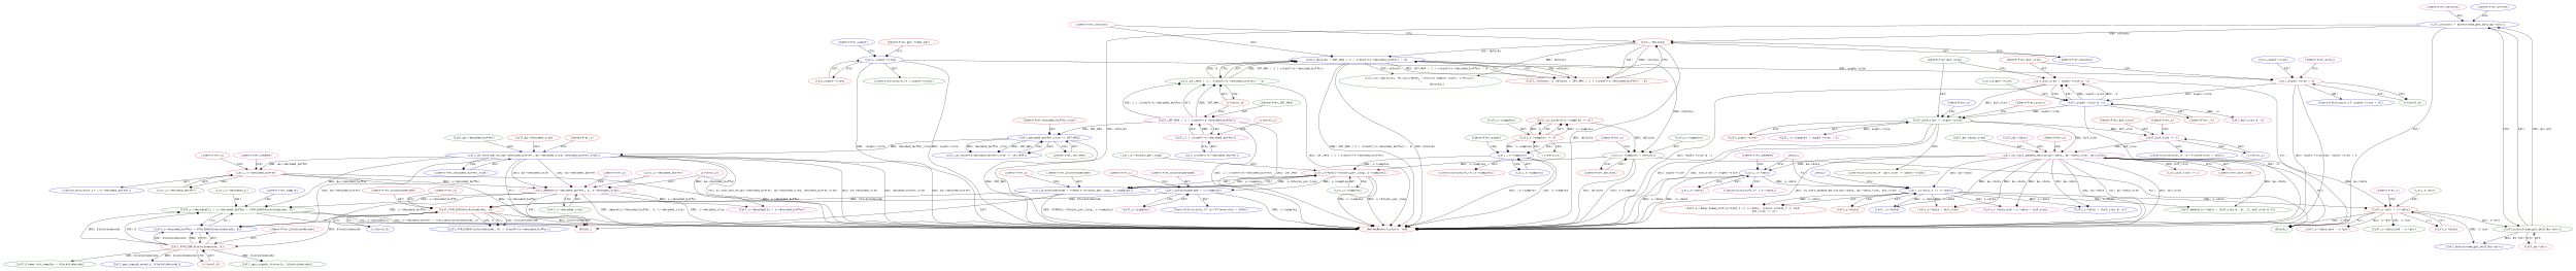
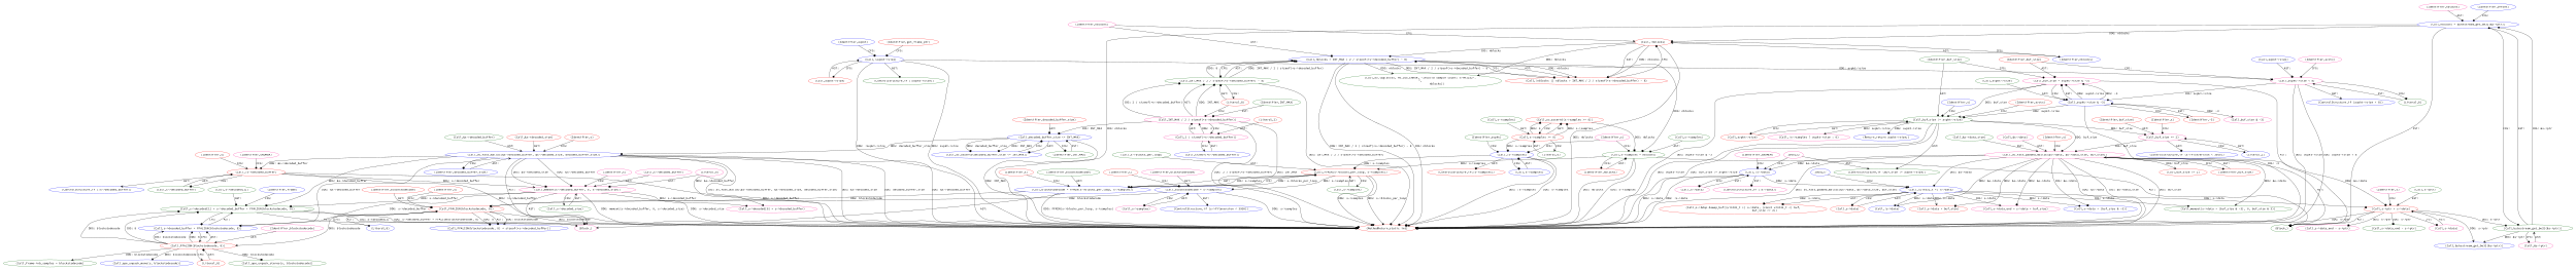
  digraph {
    fontname="Source Code Pro"
    node [color=red fontname="Source Code Pro"]
    edge [arrowhead=box fontname="Source Code Pro"]
    n1 [color=darkgreen label="(Call,s->decoded[1] = s->decoded_buffer + FFALIGN(blockstodecode, 8))"]
    n2 [label="(MethodReturn,static int)"]
    n3 [color=deeppink label="(Block,)"]
    n4 [color=blue label="(Call,s->decoded_buffer + FFALIGN(blockstodecode, 8))"]
    n5 [label="(Call,FFALIGN(blockstodecode, 8))"]
    n6 [color=blue label="(Call,av_fast_malloc(&s->decoded_buffer, &s->decoded_size, decoded_buffer_size))"]
    n7 [color=deeppink label="(Call,memset(s->decoded_buffer, 0, s->decoded_size))"]
    n8 [label="(Call,!s->decoded_buffer)"]
    n9 [color=deeppink label="(Call,s->decoded[0] = s->decoded_buffer)"]
    n10 [color=blue label="(Identifier,decoded_buffer_size)"]
    n11 [color=darkgreen label="(Call,s->decoded_size)"]
    n12 [color=darkgreen label="(Call,s->decoded_buffer)"]
    n13 [color=blue label="(ControlStructure,if (!s->decoded_buffer))"]
    n14 [color=blue label="(Call,decoded_buffer_size <= INT_MAX)"]
    n15 [color=blue label="(Call,av_assert0(decoded_buffer_size <= INT_MAX))"]
    n16 [color=darkgreen label="(Identifier,INT_MAX)"]
    n17 [color=deeppink label="(Call,INT_MAX / 2 / sizeof(*s->decoded_buffer))"]
    n18 [color=deeppink label="(Call,2 / sizeof(*s->decoded_buffer))"]
    n19 [color=darkgreen label="(Call,INT_MAX / 2 / sizeof(*s->decoded_buffer) - 8)"]
    n20 [color=blue label="(Call,sizeof(*s->decoded_buffer))"]
    n21 [color=blue label="(Call,nblocks > INT_MAX / 2 / sizeof(*s->decoded_buffer) - 8)"]
    n22 [label="(Literal,8)"]
    n23 [color=darkgreen label="(Call,frame->nb_samples = blockstodecode)"]
    n24 [color=blue label="(Call,ape_unpack_mono(s, blockstodecode))"]
    n25 [label="(Literal,8)"]
    n26 [color=darkgreen label="(Call,ape_unpack_stereo(s, blockstodecode))"]
    n27 [label="(Call,FFALIGN(blockstodecode, 8))"]
    n28 [color=blue label="(Literal,8)"]
    n29 [color=blue label="(Call,FFALIGN(blockstodecode, 8) * sizeof(*s->decoded_buffer))"]
    n30 [color=blue label="(Call,blockstodecode = s->samples)"]
    n31 [color=blue label="(ControlStructure,if (s->fileversion < 3930))"]
    n32 [color=deeppink label="(Call,s->samples)"]
    n33 [label="(Call,FFMIN(s->blocks_per_loop, s->samples))"]
    n34 [color=blue label="(Call,blockstodecode = FFMIN(s->blocks_per_loop, s->samples))"]
    n35 [color=darkgreen label="(Call,s->samples)"]
    n36 [color=darkgreen label="(Call,s->samples = nblocks)"]
    n37 [color=darkgreen label="(Block,)"]
    n38 [label="(Identifier,nblocks)"]
    n39 [label="(Call,!nblocks || nblocks > INT_MAX / 2 / sizeof(*s->decoded_buffer) - 8)"]
    n40 [color=darkgreen label="(Call,av_log(avctx, AV_LOG_ERROR, \"Invalid sample count: %\"PRIu32\".\n\",\n                    nblocks))"]
    n41 [label="(Call,!nblocks)"]
    n42 [color=blue label="(Identifier,nblocks)"]
    n43 [color=blue label="(Call,nblocks = bytestream_get_be32(&s->ptr))"]
    n44 [color=darkgreen label="(Call,bytestream_get_be32(&s->ptr))"]
    n45 [color=blue label="(Call,bytestream_get_be32(&s->ptr))"]
    n46 [color=deeppink label="(Call,&s->ptr)"]
    n47 [label="(Call,s->ptr = s->data)"]
    n48 [color=deeppink label="(Call,s->data)"]
    n49 [color=deeppink label="(Call,s->data_end - s->ptr)"]
    n50 [color=darkgreen label="(Call,s->data_end - s->ptr)"]
    n51 [color=deeppink label="(Call,av_fast_padded_malloc(&s->data, &s->data_size, buf_size))"]
    n52 [color=blue label="(Call,(uint32_t *) s->data)"]
    n53 [color=blue label="(Call,!s->data)"]
    n54 [label="(Call,buf_size >> 2)"]
    n55 [color=deeppink label="(Call,s->data_end = s->data + buf_size)"]
    n56 [label="(Call,s->data + buf_size)"]
    n57 [color=darkgreen label="(Call,memset(s->data + (buf_size & ~3), 0, buf_size & 3))"]
    n58 [color=blue label="(Call,s->data + (buf_size & ~3))"]
    n59 [label="(Identifier,buf_size)"]
    n60 [color=blue label="(Call,!s->data)"]
    n61 [label="(Call,s->bdsp.bswap_buf((uint32_t *) s->data, (const uint32_t *) buf,\n                          buf_size >> 2))"]
    n62 [label="(Call,s->data)"]
    n63 [color=deeppink label="(Call,s->data)"]
    n64 [color=deeppink label="(ControlStructure,if (!s->data))"]
    n65 [color=deeppink label="(Call,buf_size += 2)"]
    n66 [color=blue label="(Literal,2)"]
    n67 [color=blue label="(ControlStructure,if (s->fileversion < 3950))"]
    n68 [color=darkgreen label="(Call,buf_size != avpkt->size)"]
    n69 [color=deeppink label="(Call,!s->samples ? avpkt->size : 0)"]
    n70 [color=darkgreen label="(ControlStructure,if (buf_size != avpkt->size))"]
+   n71 [color=blue label="(Return,return avpkt->size;)"]
    n72 [label="(Call,avpkt->size)"]
    n73 [color=deeppink label="(Call,buf_size = avpkt->size & ~3)"]
    n74 [color=blue label="(Call,avpkt->size & ~3)"]
    n75 [color=deeppink label="(Call,buf_size & ~3)"]
    n76 [label="(Identifier,~3)"]
    n77 [color=deeppink label="(Call,avpkt->size < 8)"]
    n78 [color=blue label="(ControlStructure,if (avpkt->size < 8))"]
    n79 [color=darkgreen label="(Literal,8)"]
    n80 [color=blue label="(Call,!avpkt->size)"]
    n81 [label="(Call,avpkt->size)"]
    n82 [color=darkgreen label="(ControlStructure,if (!avpkt->size))"]
    n83 [color=blue label="(Call,!s->samples)"]
    n84 [color=blue label="(Call,s->samples)"]
    n85 [label="(ControlStructure,if(!s->samples))"]
    n86 [label="(Call,s->samples >= 0)"]
    n87 [label="(Call,av_assert0(s->samples >= 0))"]
    n88 [color=darkgreen label="(Literal,0)"]
    n89 [color=deeppink label="(Identifier,nblocks)"]
    n90 [color=deeppink label="(Identifier,ENOMEM)"]
    n91 [color=deeppink label="(Identifier,nblocks)"]
    n92 [label="(Identifier,buf_size)"]
    n93 [color=blue label="(Call,avpkt->size)"]
    n94 [label="(Identifier,s)"]
    n95 [color=deeppink label="(Call,&s->data)"]
    n96 [label="(Identifier,s)"]
    n97 [label="(Identifier,buf_size)"]
    n98 [label="(Identifier,avctx)"]
    n99 [color=blue label="(Identifier,offset)"]
    n100 [color=darkgreen label="(Call,&s->decoded_buffer)"]
    n101 [label="(Call,&s->decoded_size)"]
    n102 [label="(Identifier,blockstodecode)"]
    n103 [label="(Identifier,decoded_buffer_size)"]
    n104 [label="(Identifier,L)"]
    n105 [color=darkgreen label="(Identifier,blockstodecode)"]
    n106 [color=blue label="(Identifier,avpkt)"]
-   n107 [color=blue label="(Identifier,sample)"]
+   n107 [color=blue label="(Identifier,frame)"]
    n108 [label="(Identifier,s)"]
    n109 [color=darkgreen label="(Identifier,INT_MAX)"]
    n110 [color=darkgreen label="(Call,s->samples)"]
    n111 [color=darkgreen label="(Call,s->ptr)"]
    n112 [color=deeppink label="(Identifier,s)"]
    n113 [color=deeppink label="(Identifier,s)"]
    n114 [label="(Identifier,s)"]
    n115 [color=blue label="(Identifier,s)"]
    n116 [color=darkgreen label="(Identifier,buf_size)"]
    n117 [color=deeppink label="(Identifier,blockstodecode)"]
    n118 [label="(Identifier,got_frame_ptr)"]
    n119 [color=darkgreen label="(Call,s->samples)"]
    n120 [color=darkgreen label="(Call,s->blocks_per_loop)"]
    n121 [label="(Identifier,s)"]
    n122 [color=deeppink label="(Identifier,s)"]
    n123 [label="(Identifier,s)"]
    n124 [label="(Literal,2)"]
    n125 [color=deeppink label="(Identifier,ENOMEM)"]
    n126 [color=darkgreen label="(Call,avpkt->size)"]
    n127 [color=darkgreen label="(Call,&s->data_size)"]
    n128 [color=darkgreen label="(Call,s->decoded[1])"]
    n129 [color=deeppink label="(Call,s->decoded_buffer)"]
    n130 [color=deeppink label="(Identifier,avctx)"]
    n131 [color=darkgreen label="(Identifier,avpkt)"]
    n132 [color=deeppink label="(Literal,0)"]
    n133 [color=deeppink label="(Identifier,blockstodecode)"]
    1000222 [color=deeppink]
    1000227 [color=blue]
    n1 -> n2 [label="DDG: s->decoded_buffer + FFALIGN(blockstodecode, 8)"]
    n1 -> n2 [arrowhead=dot label="DDG: s->decoded[1]"]
    n1 -> n3 [arrowhead=dot label="AST: "]
    n1 -> n4 [label="CFG: "]
    n4 -> n1 [arrowhead=dot label="AST: "]
    n4 -> n5 [arrowhead=vee label="CFG: "]
    n5 -> n1 [label="DDG: blockstodecode"]
    n5 -> n1 [label="DDG: 8"]
    n5 -> n4 [arrowhead=dot label="AST: "]
    n5 -> n4 [arrowhead=vee label="DDG: blockstodecode"]
    n5 -> n4 [arrowhead=dot label="DDG: 8"]
    n5 -> n23 [arrowhead=vee label="DDG: blockstodecode"]
    n5 -> n24 [arrowhead=dot label="DDG: blockstodecode"]
    n5 -> n25 [arrowhead=vee label="CFG: "]
    n5 -> n26 [label="DDG: blockstodecode"]
    n6 -> n1 [label="DDG: &s->decoded_buffer"]
    n6 -> n2 [arrowhead=dot label="DDG: av_fast_malloc(&s->decoded_buffer, &s->decoded_size, decoded_buffer_size)"]
    n6 -> n2 [arrowhead=vee label="DDG: &s->decoded_size"]
    n6 -> n2 [arrowhead=dot label="DDG: decoded_buffer_size"]
    n6 -> n2 [arrowhead=dot label="DDG: &s->decoded_buffer"]
    n6 -> n3 [label="AST: "]
    n6 -> n4 [arrowhead=vee label="DDG: &s->decoded_buffer"]
    n6 -> n7 [label="DDG: &s->decoded_buffer"]
    n6 -> n7 [label="DDG: &s->decoded_size"]
    n6 -> n8 [arrowhead=dot label="DDG: &s->decoded_buffer"]
    n6 -> n9 [arrowhead=dot label="DDG: &s->decoded_buffer"]
    n6 -> n10 [label="CFG: "]
    n7 -> n1 [label="DDG: s->decoded_buffer"]
    n7 -> n2 [label="DDG: memset(s->decoded_buffer, 0, s->decoded_size)"]
    n7 -> n2 [arrowhead=dot label="DDG: s->decoded_size"]
    n7 -> n3 [arrowhead=vee label="AST: "]
    n7 -> n4 [arrowhead=dot label="DDG: s->decoded_buffer"]
    n7 -> n9 [arrowhead=dot label="DDG: s->decoded_buffer"]
    n7 -> n11 [arrowhead=vee label="CFG: "]
    n8 -> n2 [arrowhead=dot label="DDG: s->decoded_buffer"]
    n8 -> n2 [arrowhead=vee label="DDG: !s->decoded_buffer"]
    n8 -> n7 [arrowhead=vee label="DDG: s->decoded_buffer"]
    n8 -> n12 [label="CFG: "]
    n8 -> n13 [arrowhead=vee label="AST: "]
    n10 -> n6 [arrowhead=vee label="AST: "]
    n11 -> n7 [arrowhead=vee label="AST: "]
    n12 -> n8 [arrowhead=dot label="AST: "]
    n14 -> n2 [label="DDG: INT_MAX"]
    n14 -> n6 [label="DDG: decoded_buffer_size"]
    n14 -> n15 [label="AST: "]
    n14 -> n15 [label="DDG: decoded_buffer_size"]
    n14 -> n15 [label="DDG: INT_MAX"]
    n14 -> n16 [label="CFG: "]
    n15 -> n14 [label="CFG: "]
    n16 -> n14 [arrowhead=dot label="AST: "]
    n17 -> n2 [arrowhead=dot label="DDG: 2 / sizeof(*s->decoded_buffer)"]
    n17 -> n2 [label="DDG: INT_MAX"]
    n17 -> n14 [label="DDG: INT_MAX"]
    n17 -> n18 [arrowhead=vee label="CFG: "]
    n17 -> n19 [arrowhead=dot label="AST: "]
    n17 -> n19 [label="DDG: INT_MAX"]
    n17 -> n19 [label="DDG: 2 / sizeof(*s->decoded_buffer)"]
    n18 -> n17 [arrowhead=dot label="AST: "]
    n18 -> n17 [arrowhead=vee label="DDG: 2"]
    n18 -> n20 [arrowhead=vee label="CFG: "]
    n19 -> n2 [label="DDG: INT_MAX / 2 / sizeof(*s->decoded_buffer)"]
    n19 -> n21 [label="AST: "]
    n19 -> n21 [label="DDG: INT_MAX / 2 / sizeof(*s->decoded_buffer)"]
    n19 -> n21 [label="DDG: 8"]
    n19 -> n22 [arrowhead=vee label="CFG: "]
    n20 -> n18 [arrowhead=vee label="AST: "]
    n21 -> n2 [arrowhead=dot label="DDG: nblocks"]
    n21 -> n2 [label="DDG: INT_MAX / 2 / sizeof(*s->decoded_buffer) - 8"]
    n21 -> n19 [label="CFG: "]
    n21 -> n36 [label="DDG: nblocks"]
    n21 -> n39 [arrowhead=vee label="AST: "]
    n21 -> n39 [arrowhead=dot label="DDG: nblocks"]
    n21 -> n39 [label="DDG: INT_MAX / 2 / sizeof(*s->decoded_buffer) - 8"]
    n21 -> n40 [arrowhead=vee label="DDG: nblocks"]
    n22 -> n17 [arrowhead=dot label="CFG: "]
    n22 -> n19 [label="AST: "]
    n25 -> n5 [label="AST: "]
    n27 -> n2 [arrowhead=vee label="DDG: blockstodecode"]
    n27 -> n5 [arrowhead=vee label="DDG: blockstodecode"]
    n27 -> n28 [arrowhead=dot label="CFG: "]
    n27 -> n29 [label="AST: "]
    n27 -> n29 [arrowhead=vee label="DDG: blockstodecode"]
    n27 -> n29 [label="DDG: 8"]
    n28 -> n27 [arrowhead=dot label="AST: "]
    n30 -> n2 [label="DDG: s->samples"]
    n30 -> n27 [label="DDG: blockstodecode"]
    n30 -> n31 [arrowhead=dot label="AST: "]
    n30 -> n32 [label="CFG: "]
    n32 -> n30 [label="AST: "]
    n33 -> n2 [label="DDG: s->samples"]
    n33 -> n2 [arrowhead=dot label="DDG: s->blocks_per_loop"]
    n33 -> n30 [arrowhead=dot label="DDG: s->samples"]
    n33 -> n34 [label="AST: "]
    n33 -> n34 [arrowhead=vee label="DDG: s->blocks_per_loop"]
    n33 -> n34 [arrowhead=dot label="DDG: s->samples"]
    n33 -> n35 [arrowhead=vee label="CFG: "]
    n34 -> n2 [arrowhead=dot label="DDG: FFMIN(s->blocks_per_loop, s->samples)"]
    n34 -> n3 [arrowhead=vee label="AST: "]
    n34 -> n27 [arrowhead=vee label="DDG: blockstodecode"]
    n34 -> n33 [label="CFG: "]
    n35 -> n33 [arrowhead=vee label="AST: "]
    n36 -> n2 [arrowhead=dot label="DDG: nblocks"]
    n36 -> n2 [arrowhead=dot label="DDG: s->samples"]
    n36 -> n33 [arrowhead=vee label="DDG: s->samples"]
    n36 -> n37 [arrowhead=dot label="AST: "]
    n36 -> n38 [arrowhead=dot label="CFG: "]
    n38 -> n36 [label="AST: "]
    n39 -> n21 [label="CFG: "]
    n39 -> n41 [label="CFG: "]
    n41 -> n2 [arrowhead=dot label="DDG: nblocks"]
    n41 -> n21 [arrowhead=dot label="DDG: nblocks"]
    n41 -> n39 [arrowhead=vee label="AST: "]
    n41 -> n39 [arrowhead=dot label="DDG: nblocks"]
    n41 -> n40 [arrowhead=vee label="DDG: nblocks"]
    n41 -> n42 [arrowhead=dot label="CFG: "]
    n42 -> n41 [arrowhead=vee label="AST: "]
    n43 -> n2 [arrowhead=vee label="DDG: nblocks"]
    n43 -> n37 [label="AST: "]
    n43 -> n41 [label="DDG: nblocks"]
    n43 -> n44 [arrowhead=dot label="CFG: "]
    n44 -> n43 [arrowhead=dot label="AST: "]
    n44 -> n43 [arrowhead=dot label="DDG: &s->ptr"]
    n44 -> n45 [arrowhead=vee label="DDG: &s->ptr"]
    n44 -> n46 [arrowhead=dot label="CFG: "]
    n46 -> n44 [arrowhead=vee label="AST: "]
    n47 -> n2 [label="DDG: s->ptr"]
    n47 -> n37 [label="AST: "]
    n47 -> n44 [arrowhead=dot label="DDG: s->ptr"]
    n47 -> n45 [arrowhead=vee label="DDG: s->ptr"]
    n47 -> n48 [label="CFG: "]
    n47 -> n49 [label="DDG: s->ptr"]
    n47 -> n50 [label="DDG: s->ptr"]
    n48 -> n47 [arrowhead=dot label="AST: "]
    n51 -> n2 [arrowhead=vee label="DDG: &s->data"]
    n51 -> n2 [arrowhead=dot label="DDG: &s->data_size"]
    n51 -> n2 [arrowhead=vee label="DDG: buf_size"]
    n51 -> n2 [arrowhead=vee label="DDG: av_fast_padded_malloc(&s->data, &s->data_size, buf_size)"]
    n51 -> n37 [label="AST: "]
    n51 -> n47 [label="DDG: &s->data"]
    n51 -> n52 [arrowhead=dot label="DDG: &s->data"]
    n51 -> n53 [arrowhead=vee label="DDG: &s->data"]
    n51 -> n54 [arrowhead=vee label="DDG: buf_size"]
    n51 -> n55 [label="DDG: &s->data"]
    n51 -> n56 [label="DDG: &s->data"]
    n51 -> n57 [arrowhead=vee label="DDG: &s->data"]
    n51 -> n58 [label="DDG: &s->data"]
    n51 -> n59 [arrowhead=dot label="CFG: "]
    n51 -> n60 [arrowhead=vee label="DDG: &s->data"]
    n52 -> n47 [label="DDG: s->data"]
    n52 -> n55 [arrowhead=vee label="DDG: s->data"]
    n52 -> n56 [arrowhead=vee label="DDG: s->data"]
    n52 -> n57 [arrowhead=dot label="DDG: s->data"]
    n52 -> n58 [arrowhead=dot label="DDG: s->data"]
    n52 -> n60 [arrowhead=dot label="DDG: s->data"]
    n52 -> n61 [label="AST: "]
    n52 -> n61 [label="DDG: s->data"]
    n52 -> n62 [label="CFG: "]
    n53 -> n2 [label="DDG: s->data"]
    n53 -> n2 [label="DDG: !s->data"]
    n53 -> n52 [arrowhead=dot label="DDG: s->data"]
    n53 -> n63 [label="CFG: "]
    n53 -> n64 [label="AST: "]
    n59 -> n51 [arrowhead=vee label="AST: "]
    n62 -> n52 [label="AST: "]
    n63 -> n53 [arrowhead=dot label="AST: "]
    n65 -> n51 [arrowhead=dot label="DDG: buf_size"]
    n65 -> n66 [arrowhead=dot label="CFG: "]
    n65 -> n67 [label="AST: "]
    n66 -> n65 [arrowhead=dot label="AST: "]
    n68 -> n2 [arrowhead=vee label="DDG: avpkt->size"]
    n68 -> n2 [label="DDG: buf_size != avpkt->size"]
    n68 -> n51 [arrowhead=dot label="DDG: buf_size"]
    n68 -> n65 [arrowhead=dot label="DDG: buf_size"]
    n68 -> n69 [arrowhead=vee label="DDG: avpkt->size"]
    n68 -> n70 [arrowhead=dot label="AST: "]
+   n68 -> n71 [label="DDG: avpkt->size"]
    n68 -> n72 [arrowhead=dot label="CFG: "]
    n72 -> n68 [label="AST: "]
    n73 -> n2 [arrowhead=dot label="DDG: avpkt->size & ~3"]
    n73 -> n37 [label="AST: "]
    n73 -> n68 [arrowhead=dot label="DDG: buf_size"]
    n73 -> n74 [arrowhead=vee label="CFG: "]
    n74 -> n2 [label="DDG: ~3"]
    n74 -> n68 [label="DDG: avpkt->size"]
    n74 -> n73 [label="AST: "]
    n74 -> n73 [arrowhead=dot label="DDG: avpkt->size"]
    n74 -> n73 [arrowhead=dot label="DDG: ~3"]
    n74 -> n75 [arrowhead=vee label="DDG: ~3"]
    n74 -> n76 [arrowhead=dot label="CFG: "]
    n76 -> n74 [arrowhead=dot label="AST: "]
    n77 -> n2 [label="DDG: avpkt->size"]
    n77 -> n2 [label="DDG: avpkt->size < 8"]
    n77 -> n74 [arrowhead=dot label="DDG: avpkt->size"]
    n77 -> n78 [arrowhead=vee label="AST: "]
    n77 -> n79 [label="CFG: "]
    n79 -> n77 [arrowhead=vee label="AST: "]
    n80 -> n2 [arrowhead=dot label="DDG: !avpkt->size"]
    n80 -> n2 [label="DDG: avpkt->size"]
    n80 -> n77 [arrowhead=vee label="DDG: avpkt->size"]
    n80 -> n81 [arrowhead=dot label="CFG: "]
    n80 -> n82 [arrowhead=dot label="AST: "]
    n81 -> n80 [arrowhead=dot label="AST: "]
    n83 -> n2 [label="DDG: !s->samples"]
    n83 -> n2 [label="DDG: s->samples"]
    n83 -> n33 [label="DDG: s->samples"]
    n83 -> n84 [label="CFG: "]
    n83 -> n85 [label="AST: "]
    n84 -> n83 [label="AST: "]
    n86 -> n83 [label="DDG: s->samples"]
    n86 -> n87 [label="AST: "]
    n86 -> n87 [label="DDG: s->samples"]
    n86 -> n87 [label="DDG: 0"]
    n86 -> n88 [arrowhead=vee label="CFG: "]
    n87 -> n36 [label="DDG: nblocks"]
    n87 -> n86 [arrowhead=dot label="CFG: "]
    n88 -> n86 [arrowhead=dot label="AST: "]
    n89 -> n21 [label="AST: "]
    n89 -> n41 [arrowhead=vee label="CFG: "]
    n90 -> n53 [label="CFG: "]
    n91 -> n43 [arrowhead=dot label="AST: "]
    n92 -> n65 [arrowhead=vee label="AST: "]
    n93 -> n77 [label="AST: "]
    n94 -> n34 [arrowhead=vee label="CFG: "]
    n95 -> n51 [arrowhead=vee label="AST: "]
    n96 -> n27 [label="CFG: "]
    n97 -> n73 [label="AST: "]
    n97 -> n77 [arrowhead=dot label="CFG: "]
    n98 -> n68 [arrowhead=vee label="CFG: "]
    n99 -> n43 [arrowhead=dot label="CFG: "]
    n100 -> n6 [arrowhead=vee label="AST: "]
    n101 -> n6 [arrowhead=dot label="AST: "]
    n102 -> n27 [arrowhead=dot label="AST: "]
    n103 -> n14 [label="AST: "]
    n104 -> n30 [label="CFG: "]
    n105 -> n34 [arrowhead=dot label="AST: "]
    n106 -> n80 [label="CFG: "]
    n107 -> n1 [arrowhead=dot label="CFG: "]
    n108 -> n51 [arrowhead=vee label="CFG: "]
    n109 -> n17 [label="AST: "]
    n110 -> n86 [arrowhead=vee label="AST: "]
    n111 -> n47 [arrowhead=vee label="AST: "]
    n112 -> n47 [arrowhead=dot label="CFG: "]
    n113 -> n36 [arrowhead=dot label="CFG: "]
    n113 -> n83 [label="CFG: "]
    n114 -> n65 [arrowhead=dot label="CFG: "]
    n115 -> n68 [label="CFG: "]
    n116 -> n68 [arrowhead=dot label="AST: "]
    n116 -> n73 [arrowhead=dot label="CFG: "]
    n117 -> n5 [arrowhead=vee label="AST: "]
    n118 -> n80 [label="CFG: "]
    n119 -> n36 [arrowhead=dot label="AST: "]
    n120 -> n33 [arrowhead=dot label="AST: "]
    n121 -> n6 [arrowhead=vee label="CFG: "]
    n122 -> n7 [arrowhead=dot label="CFG: "]
    n123 -> n8 [arrowhead=vee label="CFG: "]
    n124 -> n18 [arrowhead=dot label="AST: "]
    n125 -> n8 [arrowhead=dot label="CFG: "]
    n126 -> n74 [label="AST: "]
    n127 -> n51 [arrowhead=vee label="AST: "]
    n128 -> n1 [label="AST: "]
    n129 -> n7 [arrowhead=vee label="AST: "]
    n130 -> n77 [arrowhead=dot label="CFG: "]
    n131 -> n83 [arrowhead=dot label="CFG: "]
    n132 -> n7 [label="AST: "]
    n133 -> n30 [arrowhead=vee label="AST: "]
-   1000222 -> n52 [arrowhead=vee label="AST: "]
+   1000222 -> n70 [arrowhead=vee label="AST: "]
    1000222 -> n53 [arrowhead=vee label="CFG: "]
    1000227 -> n52 [label="CFG: "]
  }
